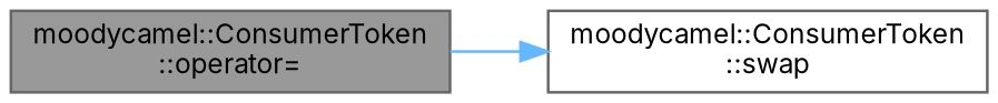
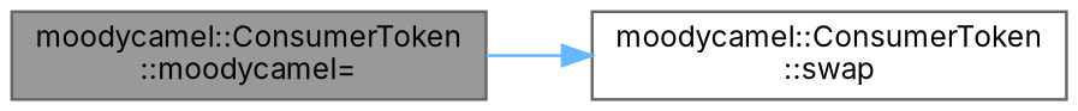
  digraph {
    rankdir=LR
    fontname=Inter
    node [fontname=Inter fontsize=10 shape=box style=filled]
-   n1 [color=gray40 fillcolor=grey60 fontcolor=black height=0.2 label="moodycamel::ConsumerToken\l::operator=" width=0.4]
+   n1 [color=gray40 fillcolor=grey60 fontcolor=black height=0.2 label="moodycamel::ConsumerToken\l::moodycamel=" width=0.4]
    n2 [color=grey40 fillcolor=white height=0.2 label="moodycamel::ConsumerToken\l::swap" width=0.4]
    n1 -> n2 [color=steelblue1 fontname=Inter fontsize=10 labelfontname=Helvetica labelfontsize=10 style=solid]
  }
